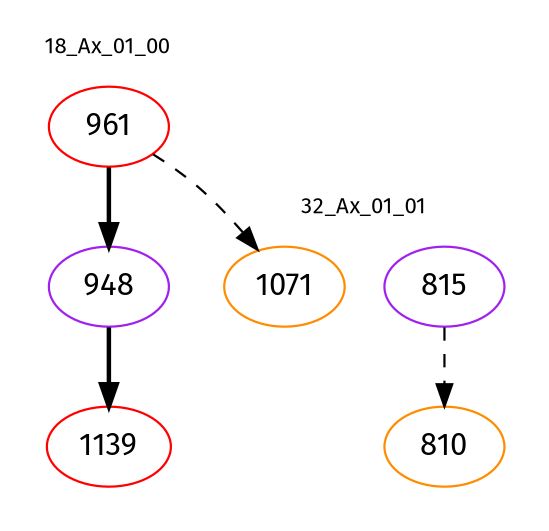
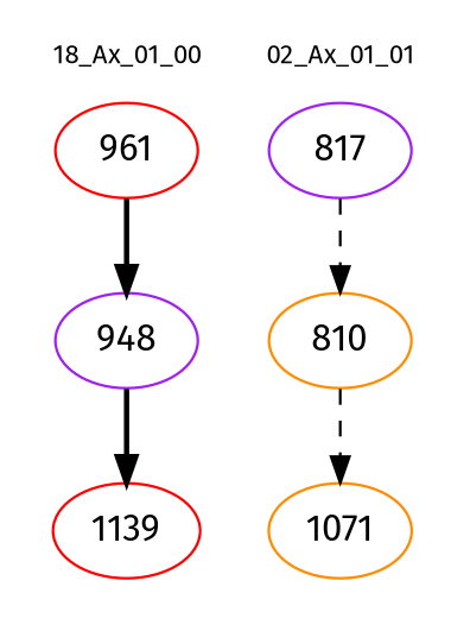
  digraph {
    fontname="Fira Sans"
    node [color=red fontname="Fira Sans"]
    edge [color=black fontname="Fira Sans" style=bold]
    n1 [label=961]
    n2 [color=purple label=948]
    n3 [label=1139]
-   n4 [color=purple label=815]
+   n4 [color=purple label=817]
    n5 [color=darkorange label=810]
    n6 [color=darkorange label=1071]
    subgraph cluster_1 {
      color=white
      fontsize=10
      label="18_Ax_01_00"
      n1
      n2
      n3
    }
    subgraph cluster_2 {
      color=white
      fontsize=10
-     label="32_Ax_01_01"
+     label="02_Ax_01_01"
      n4
      n5
      n6
    }
    n1 -> n2
    n2 -> n3
    n4 -> n5 [style=dashed]
-   n1 -> n6 [style=dashed]
+   n5 -> n6 [style=dashed]
  }
